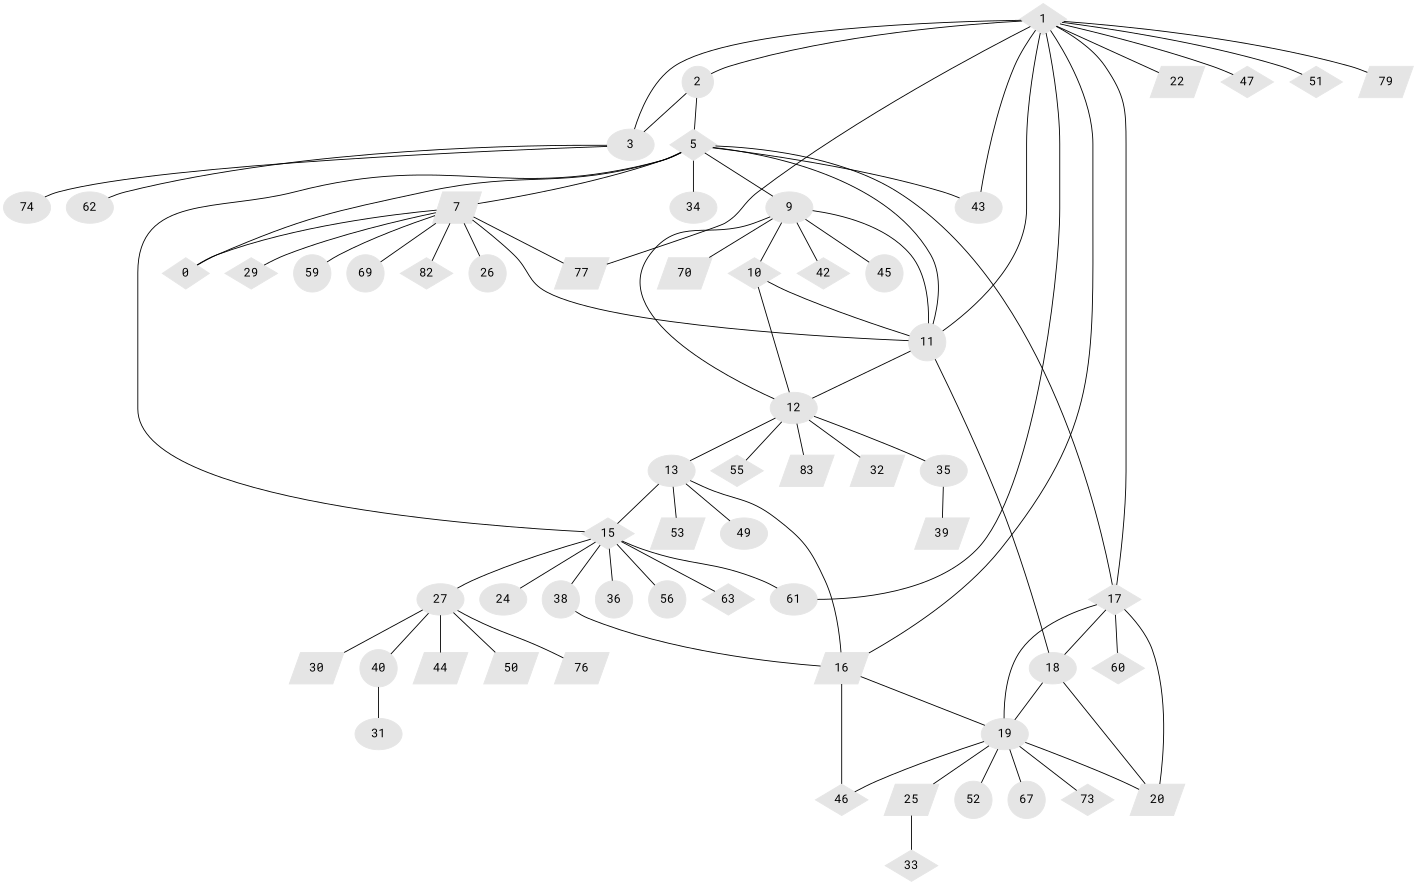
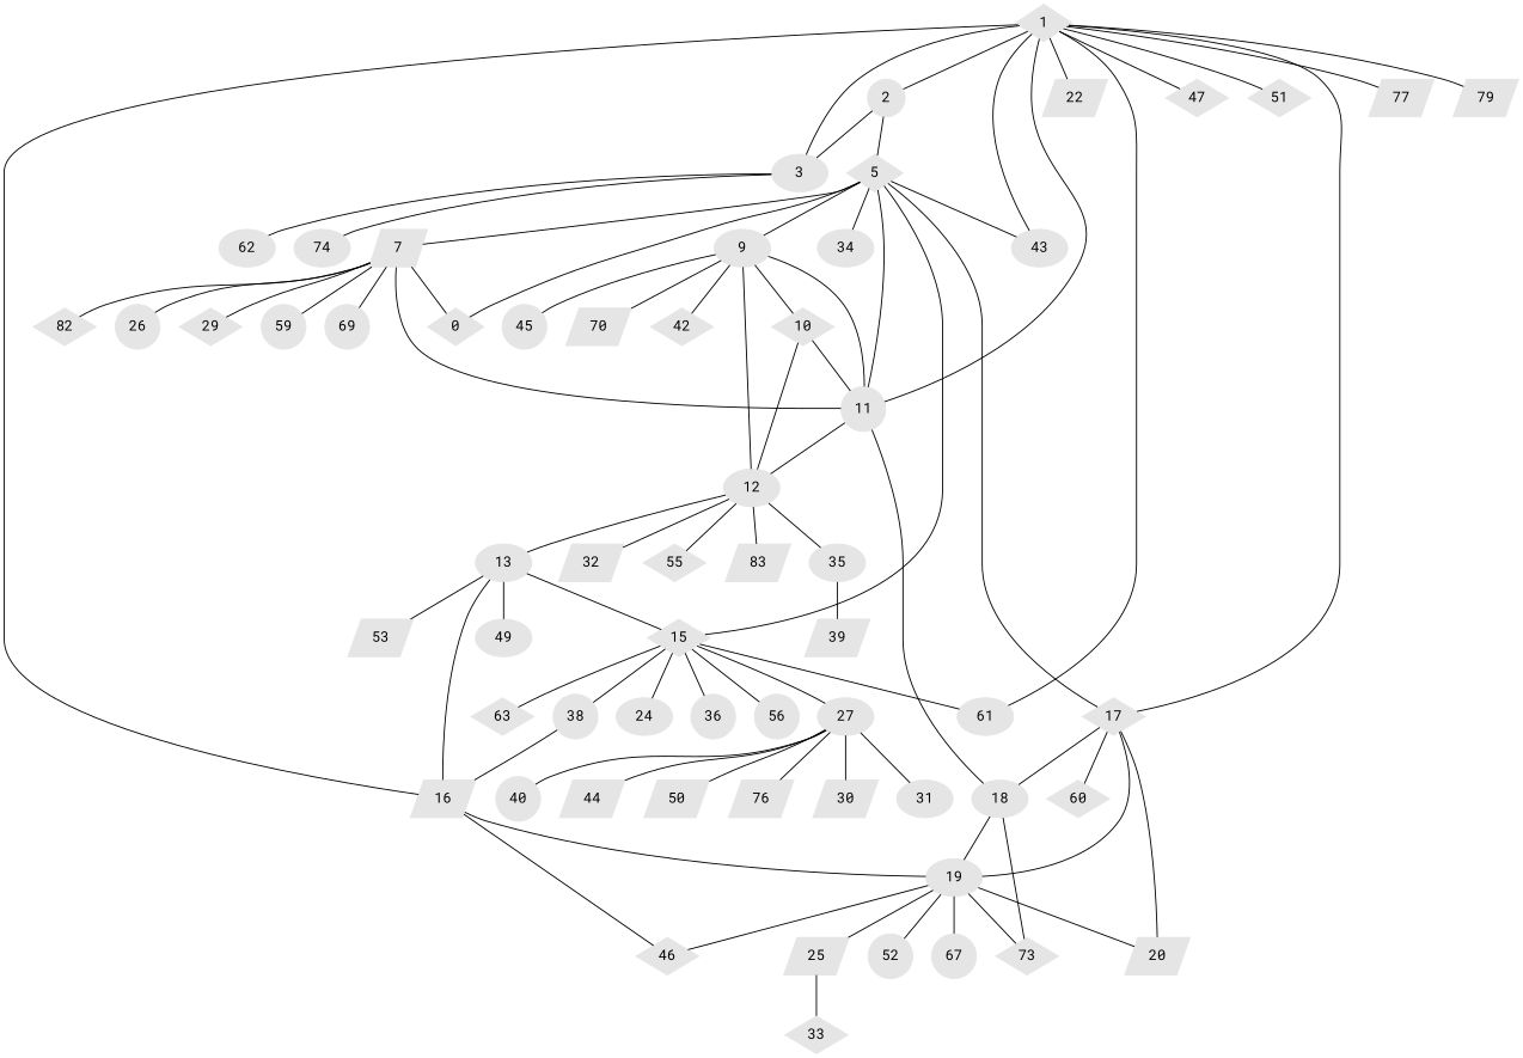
  graph {
    fontname="Roboto Mono"
    node [color=gray90 fontname="Roboto Mono" shape=diamond style=filled]
    edge [fontname="Roboto Mono"]
    1 [super="+4"]
    2 [shape=circle super="+71"]
    3 [shape=ellipse super="+72"]
    11 [shape=circle super="+58"]
    16 [shape=parallelogram super="+75"]
    17 [super="+48"]
    22 [shape=parallelogram super="+65"]
    43 [shape=ellipse]
    47 [super="+57"]
    51
    61 [shape=ellipse super="+78"]
    77 [shape=parallelogram]
    79 [shape=parallelogram]
    5 [super="+6"]
    62 [shape=ellipse]
    74 [shape=ellipse]
    12 [shape=ellipse super="+80"]
    18 [shape=ellipse super="+21"]
    19 [shape=ellipse super="+23"]
    46
    20 [shape=parallelogram]
    60
    7 [shape=parallelogram super="+28"]
    n24 [label=0 super="+68"]
    9 [shape=ellipse super="+64"]
    15 [super="+37"]
    34 [shape=ellipse super="+54"]
    26 [shape=circle]
    29 [super="+81"]
    59 [shape=circle]
    69 [shape=circle]
    82
    10
    42
    45 [shape=circle]
    70 [shape=parallelogram]
    24 [shape=ellipse]
    27 [shape=ellipse super="+66"]
    36 [shape=circle super="+41"]
    38 [shape=circle]
    56 [shape=circle]
    63
    13 [shape=ellipse super="+14"]
    32 [shape=parallelogram]
    35 [shape=ellipse]
    55
    83 [shape=parallelogram]
    49 [shape=ellipse]
    53 [shape=parallelogram]
    39 [shape=parallelogram]
    30 [shape=parallelogram]
    31 [shape=ellipse]
    40 [shape=circle]
    44 [shape=parallelogram]
    50 [shape=parallelogram]
    76 [shape=parallelogram]
    25 [shape=parallelogram]
    52 [shape=circle]
    67 [shape=circle]
    73
    33
    1 -- 2 [weight=2]
    1 -- 3 [weight=2]
    1 -- 11
    1 -- 16
    1 -- 17
    1 -- 22
    1 -- 43
    1 -- 47
    1 -- 51
    1 -- 61
    1 -- 77
    1 -- 79
    2 -- 3
    2 -- 5
    3 -- 62
    3 -- 74
    11 -- 12
    11 -- 18
    16 -- 19
    16 -- 46
    17 -- 18
    17 -- 19
    17 -- 20
    17 -- 60
    5 -- 11
    5 -- 17
    5 -- 43
    5 -- 7 [weight=2]
    5 -- n24 [weight=2]
    5 -- 9
    5 -- 15
    5 -- 34
    12 -- 13
    12 -- 32
    12 -- 35
    12 -- 55
    12 -- 83
    18 -- 19
-   18 -- 20
+   18 -- 73
    19 -- 46
    19 -- 20
    19 -- 25
    19 -- 52
    19 -- 67
    19 -- 73
    7 -- 11
-   7 -- 77
    7 -- n24
    7 -- 26
    7 -- 29
    7 -- 59
    7 -- 69
    7 -- 82
    9 -- 11
    9 -- 12
    9 -- 10
    9 -- 42
    9 -- 45
    9 -- 70
    15 -- 61
    15 -- 24
    15 -- 27
    15 -- 36
    15 -- 38
    15 -- 56
    15 -- 63
    10 -- 11
    10 -- 12
    27 -- 30
-   40 -- 31
+   27 -- 31
    27 -- 40
    27 -- 44
    27 -- 50
    27 -- 76
    38 -- 16
    13 -- 16 [weight=2]
    13 -- 15 [weight=2]
    13 -- 49
    13 -- 53
    35 -- 39
    25 -- 33
  }
